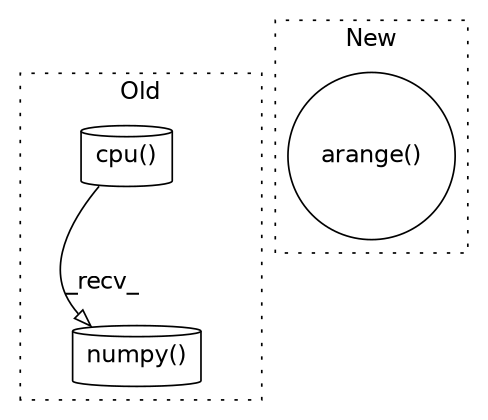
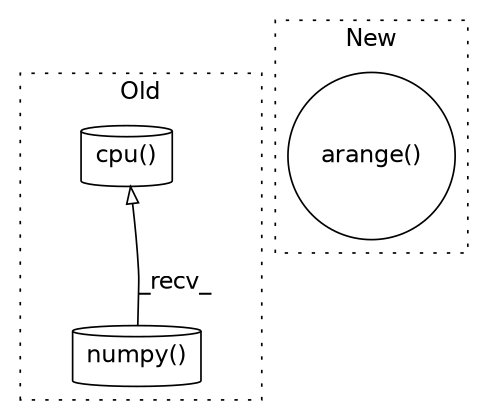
  digraph {
    fontname="DejaVu Sans"
    node [a=75 s=6186 shape=cylinder fontname="DejaVu Sans"]
    n1 [l=7 label="cpu()"]
    n2 [l=33 label="numpy()"]
    n3 [l="10,1" label="arange()" s="5802,5823" shape=circle]
    subgraph cluster_1 {
      label=Old
      style=dotted
      n1
      n2
    }
    subgraph cluster_2 {
      label=New
      style=dotted
      n3
    }
-   n1 -> n2 [label=_recv_ arrowhead=onormal fontname="DejaVu Sans"]
+   n2 -> n1 [label=_recv_ arrowhead=onormal fontname="DejaVu Sans"]
  }
